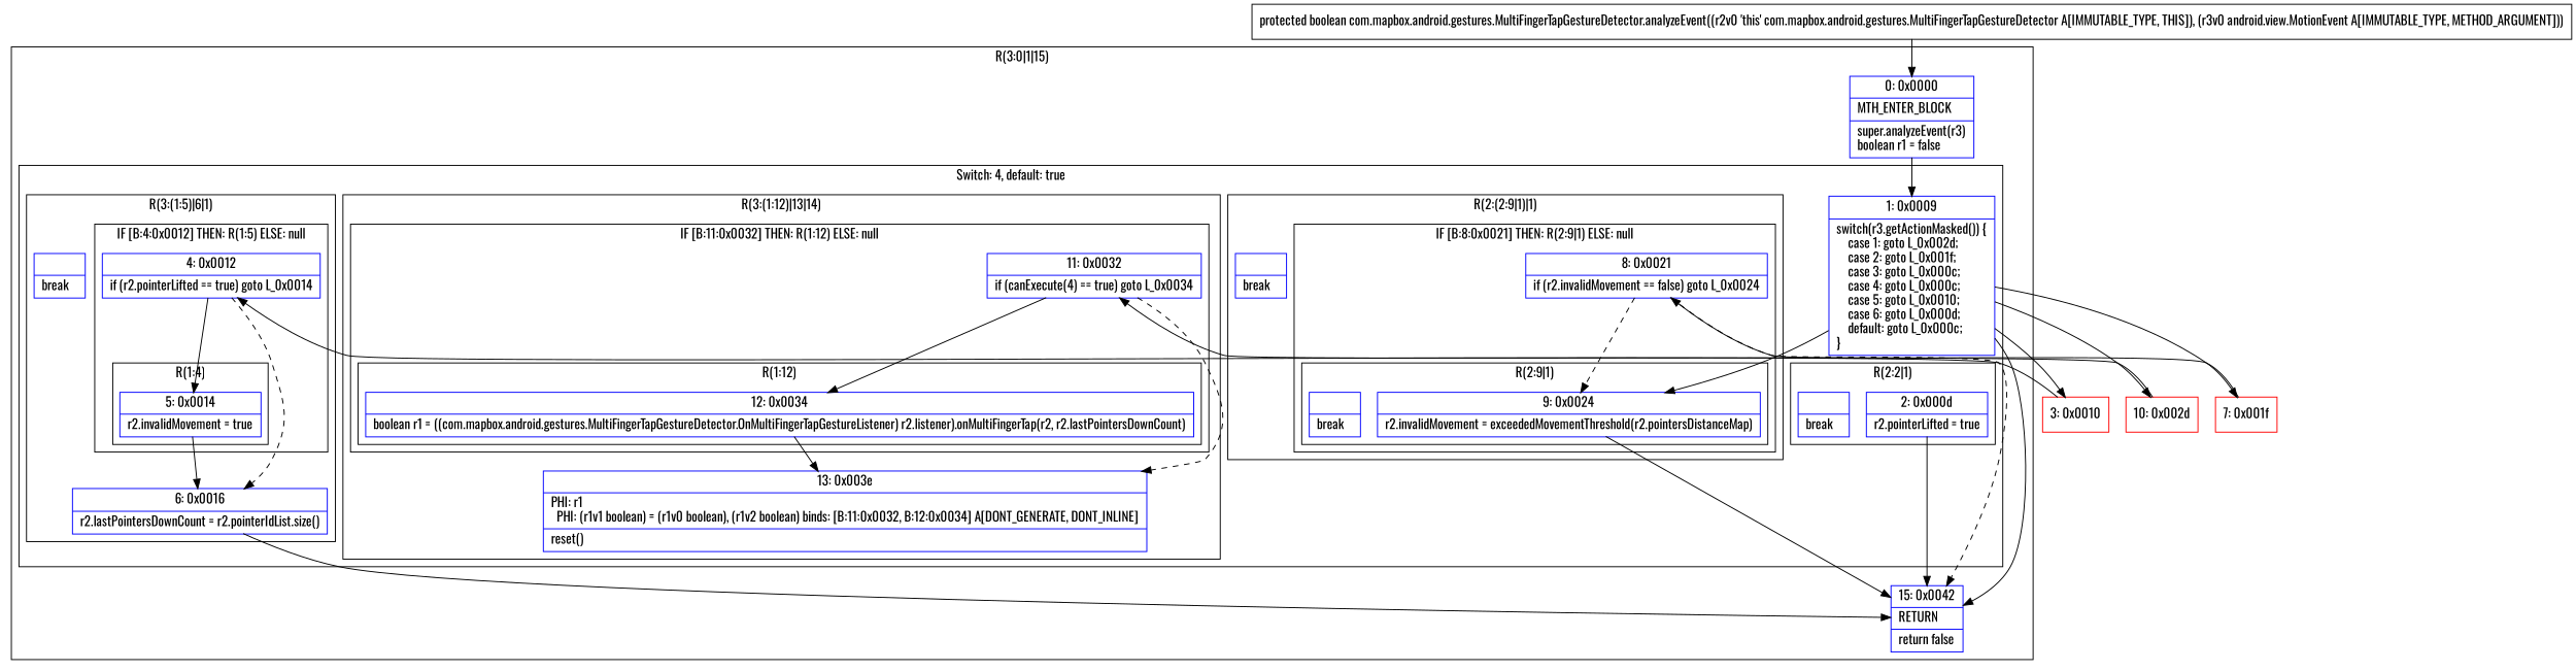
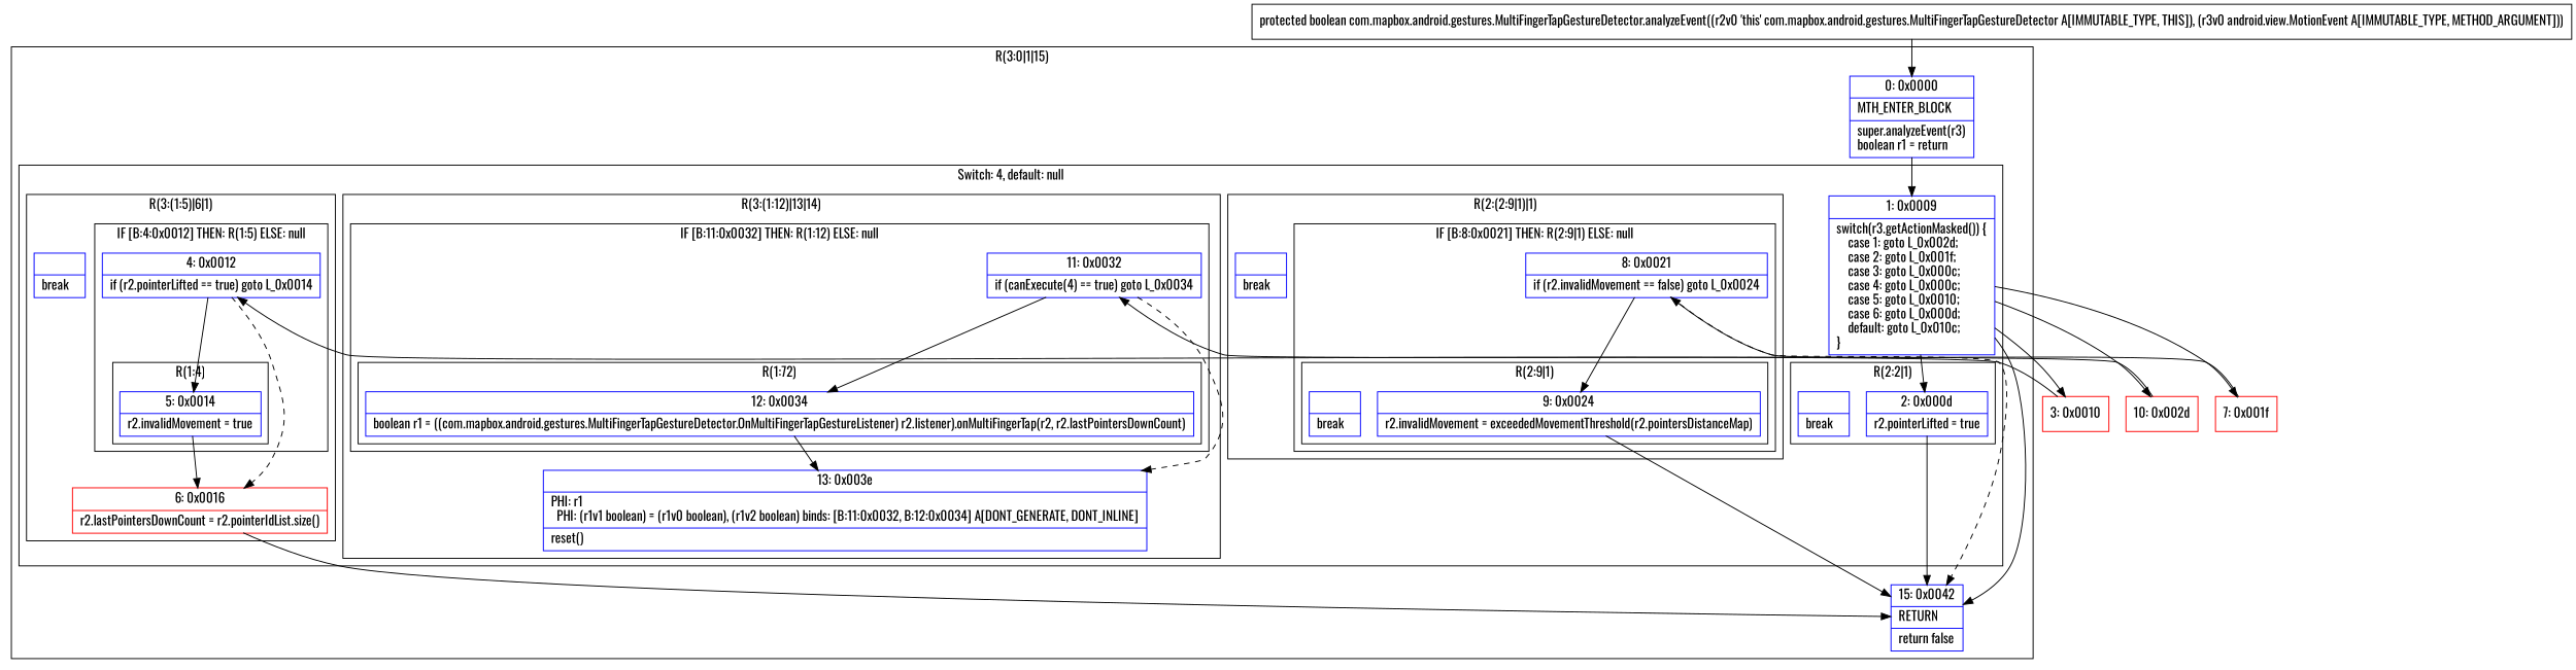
  digraph {
    fontname=Oswald
    node [color=blue fontname=Oswald shape=record]
    edge [fontname=Oswald]
    n1 [label="{12\:\ 0x0034|boolean r1 = ((com.mapbox.android.gestures.MultiFingerTapGestureDetector.OnMultiFingerTapGestureListener) r2.listener).onMultiFingerTap(r2, r2.lastPointersDownCount)\l}"]
    n2 [label="{11\:\ 0x0032|if (canExecute(4) == true) goto L_0x0034\l}"]
    n3 [label="{13\:\ 0x003e|PHI: r1 \l  PHI: (r1v1 boolean) = (r1v0 boolean), (r1v2 boolean) binds: [B:11:0x0032, B:12:0x0034] A[DONT_GENERATE, DONT_INLINE]\l|reset()\l}"]
    n4 [label="{9\:\ 0x0024|r2.invalidMovement = exceededMovementThreshold(r2.pointersDistanceMap)\l}"]
    n5 [label="{|break\l}"]
    n6 [label="{8\:\ 0x0021|if (r2.invalidMovement == false) goto L_0x0024\l}"]
    n7 [label="{|break\l}"]
    n8 [label="{5\:\ 0x0014|r2.invalidMovement = true\l}"]
    n9 [label="{4\:\ 0x0012|if (r2.pointerLifted == true) goto L_0x0014\l}"]
-   n10 [label="{6\:\ 0x0016|r2.lastPointersDownCount = r2.pointerIdList.size()\l}"]
+   n10 [color=red label="{6\:\ 0x0016|r2.lastPointersDownCount = r2.pointerIdList.size()\l}"]
    n11 [label="{|break\l}"]
    n12 [label="{2\:\ 0x000d|r2.pointerLifted = true\l}"]
    n13 [label="{|break\l}"]
-   n14 [label="{1\:\ 0x0009|switch(r3.getActionMasked()) \{\l    case 1: goto L_0x002d;\l    case 2: goto L_0x001f;\l    case 3: goto L_0x000c;\l    case 4: goto L_0x000c;\l    case 5: goto L_0x0010;\l    case 6: goto L_0x000d;\l    default: goto L_0x000c;\l\}\l}"]
-   n15 [label="{0\:\ 0x0000|MTH_ENTER_BLOCK\l|super.analyzeEvent(r3)\lboolean r1 = false\l}"]
+   n14 [label="{1\:\ 0x0009|switch(r3.getActionMasked()) \{\l    case 1: goto L_0x002d;\l    case 2: goto L_0x001f;\l    case 3: goto L_0x000c;\l    case 4: goto L_0x000c;\l    case 5: goto L_0x0010;\l    case 6: goto L_0x000d;\l    default: goto L_0x010c;\l\}\l}"]
+   n15 [label="{0\:\ 0x0000|MTH_ENTER_BLOCK\l|super.analyzeEvent(r3)\lboolean r1 = return\l}"]
    n16 [label="{15\:\ 0x0042|RETURN\l|return false\l}"]
    n17 [color=red label="{3\:\ 0x0010}"]
    n18 [color=red label="{7\:\ 0x001f}"]
    n19 [color=red label="{10\:\ 0x002d}"]
    n20 [label="{protected boolean com.mapbox.android.gestures.MultiFingerTapGestureDetector.analyzeEvent((r2v0 'this' com.mapbox.android.gestures.MultiFingerTapGestureDetector A[IMMUTABLE_TYPE, THIS]), (r3v0 android.view.MotionEvent A[IMMUTABLE_TYPE, METHOD_ARGUMENT])) }" color=""]
    subgraph cluster_1 {
      label="R(3:0|1|15)"
      n15
      n16
      subgraph cluster_2 {
-       label="Switch: 4, default: true"
+       label="Switch: 4, default: null"
        n14
        subgraph cluster_3 {
          label="R(3:(1:12)|13|14)"
          n3
          subgraph cluster_4 {
            label="IF [B:11:0x0032] THEN: R(1:12) ELSE: null"
            n2
            subgraph cluster_5 {
-             label="R(1:12)"
+             label="R(1:72)"
              n1
            }
          }
        }
        subgraph cluster_6 {
          label="R(2:(2:9|1)|1)"
          n7
          subgraph cluster_7 {
            label="IF [B:8:0x0021] THEN: R(2:9|1) ELSE: null"
            n6
            subgraph cluster_8 {
              label="R(2:9|1)"
              n4
              n5
            }
          }
        }
        subgraph cluster_9 {
          label="R(3:(1:5)|6|1)"
          n10
          n11
          subgraph cluster_10 {
            label="IF [B:4:0x0012] THEN: R(1:5) ELSE: null"
            n9
            subgraph cluster_11 {
              label="R(1:4)"
              n8
            }
          }
        }
        subgraph cluster_12 {
          label="R(2:2|1)"
          n12
          n13
        }
      }
    }
    n1 -> n3
    n2 -> n1
    n2 -> n3 [style=dashed]
    n4 -> n16
-   n6 -> n4 [style=dashed]
+   n6 -> n4
    n6 -> n16 [style=dashed]
    n8 -> n10
    n9 -> n8
    n9 -> n10 [style=dashed]
    n10 -> n16
    n12 -> n16
-   n14 -> n4
+   n14 -> n12
    n14 -> n16
    n14 -> n17
    n14 -> n18
    n14 -> n19
    n15 -> n14
    n17 -> n9
    n18 -> n6
    n19 -> n2
    n20 -> n15
  }
